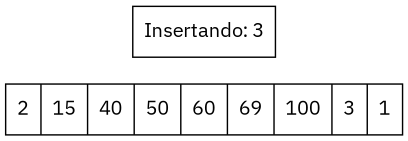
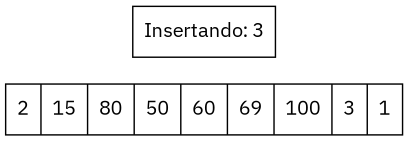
  digraph {
    rankdir=LR
    fontname="IBM Plex Sans"
    node [shape=record fontname="IBM Plex Sans"]
-   n1 [label="{ 2|15|40|50|60|69|100|3|1}"]
+   n1 [label="{ 2|15|80|50|60|69|100|3|1}"]
    n2 [label="Insertando: 3"]
  }
